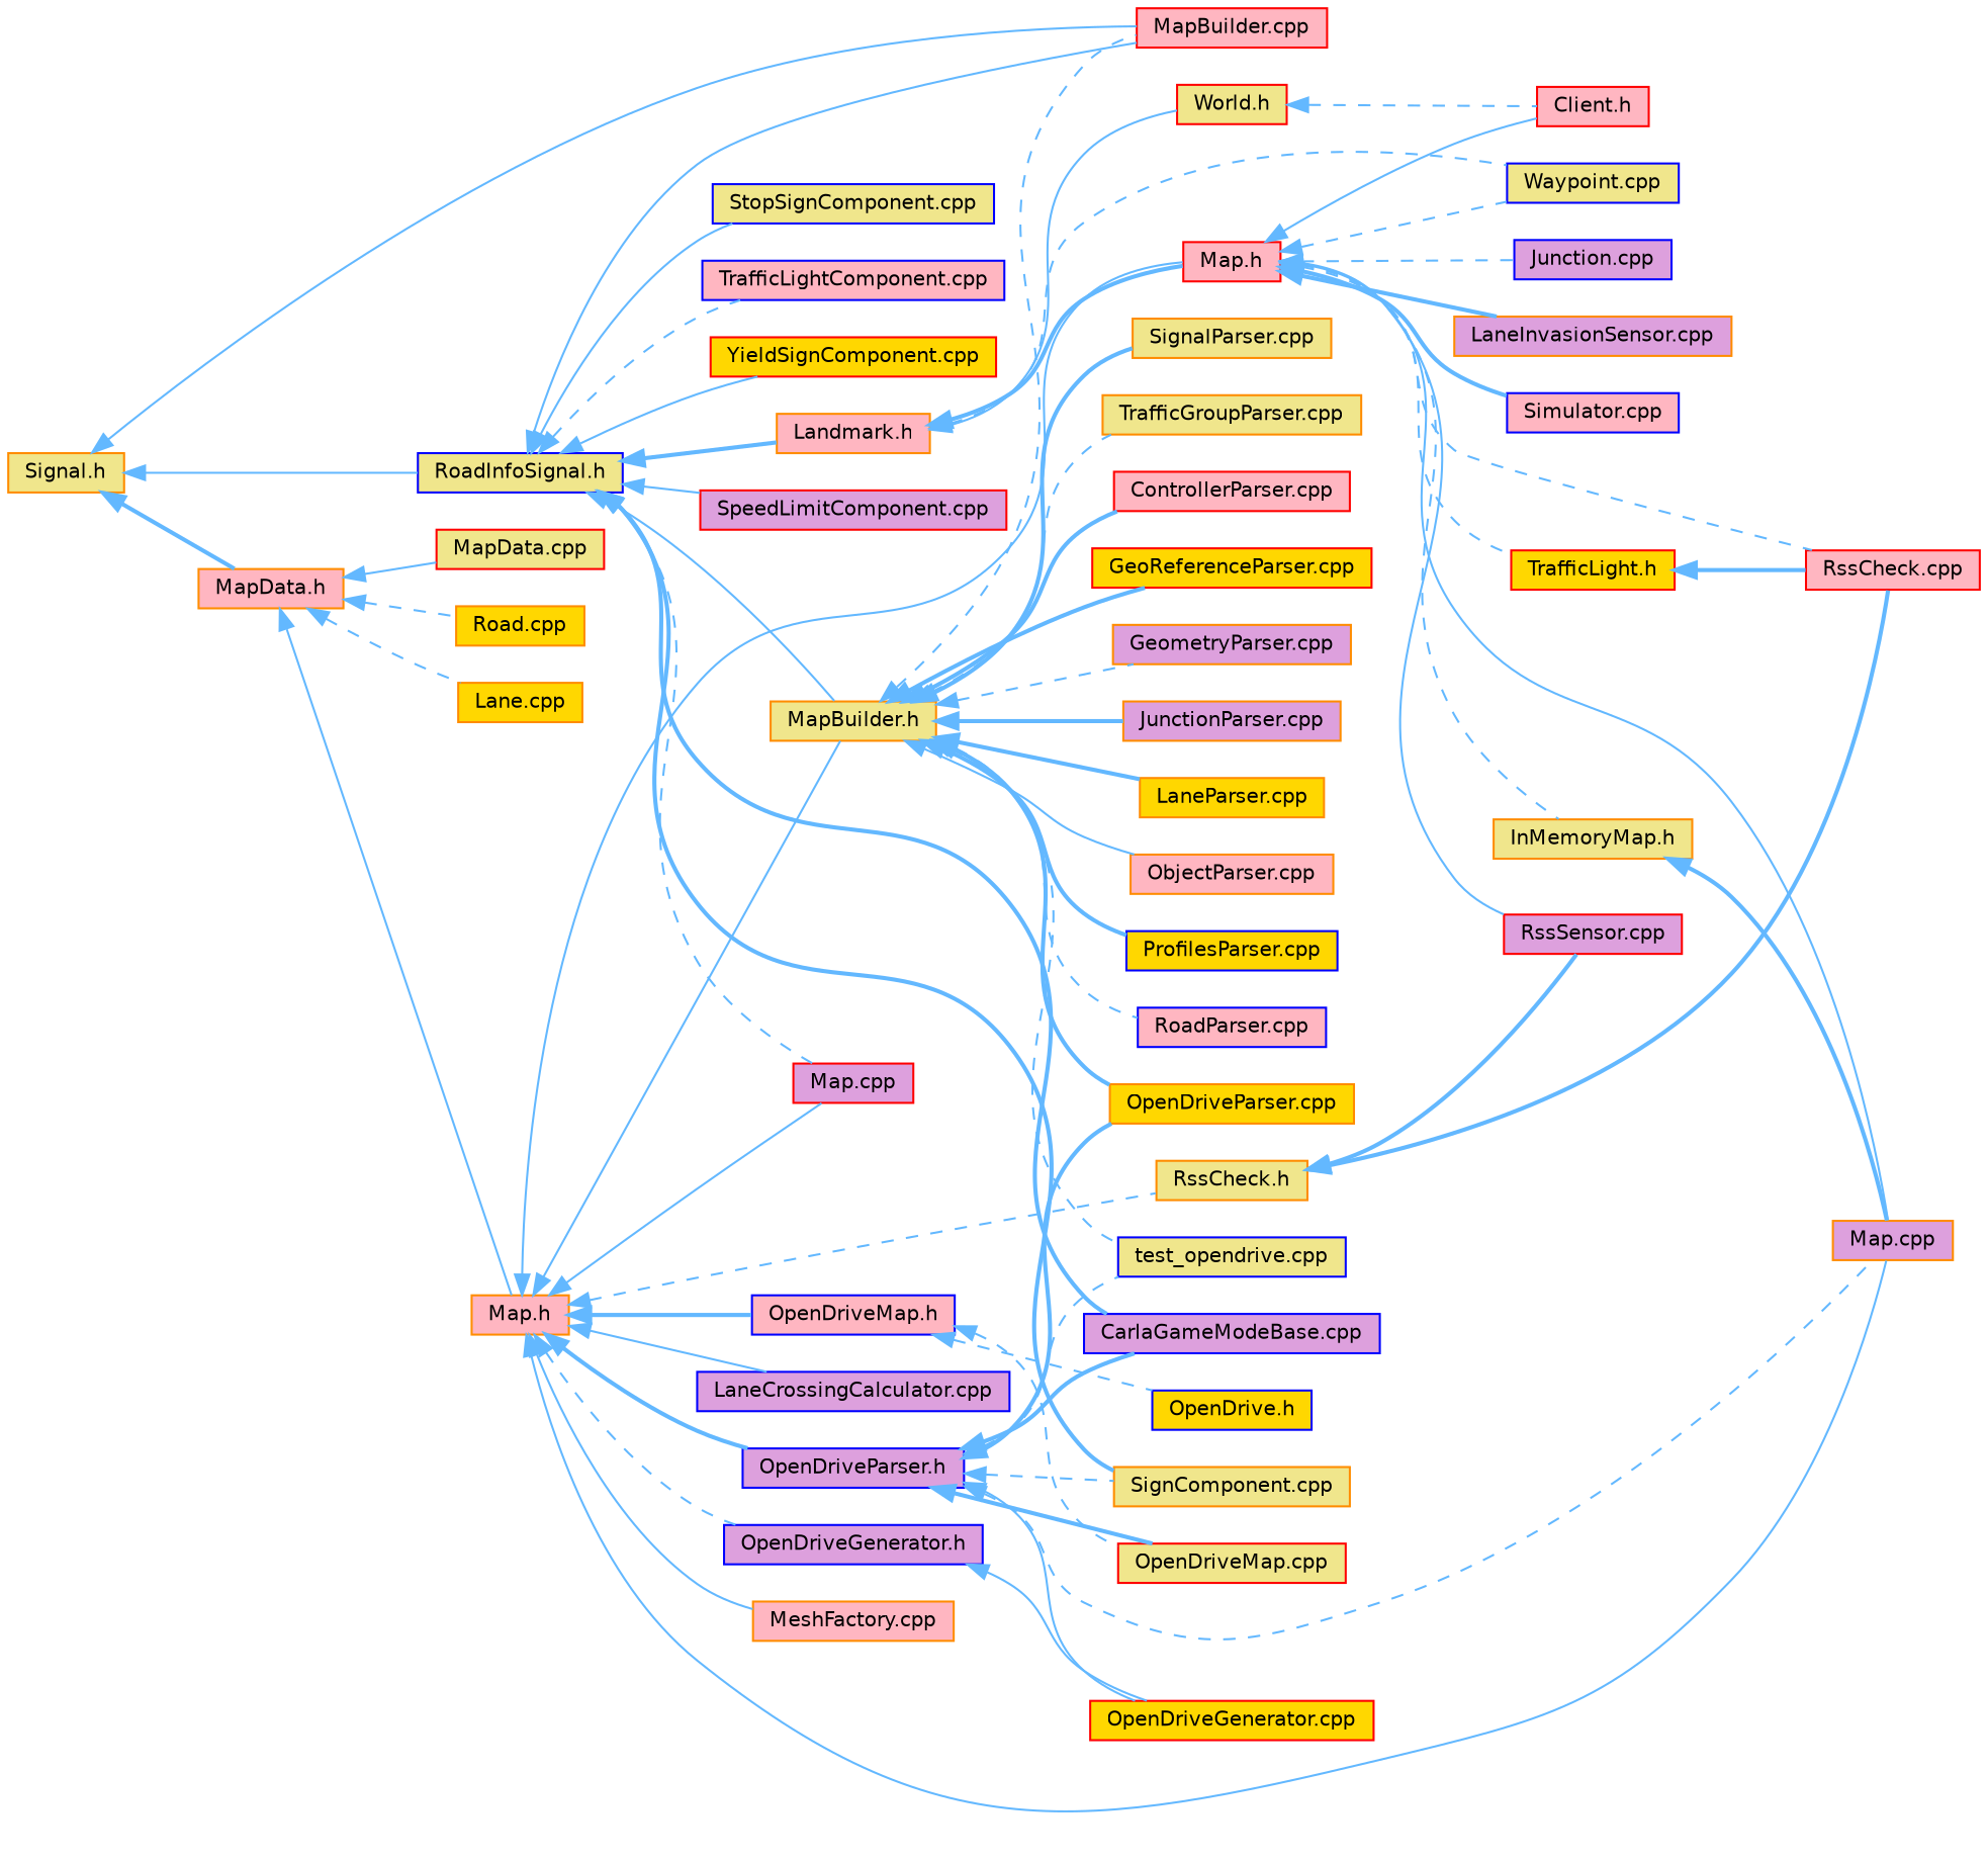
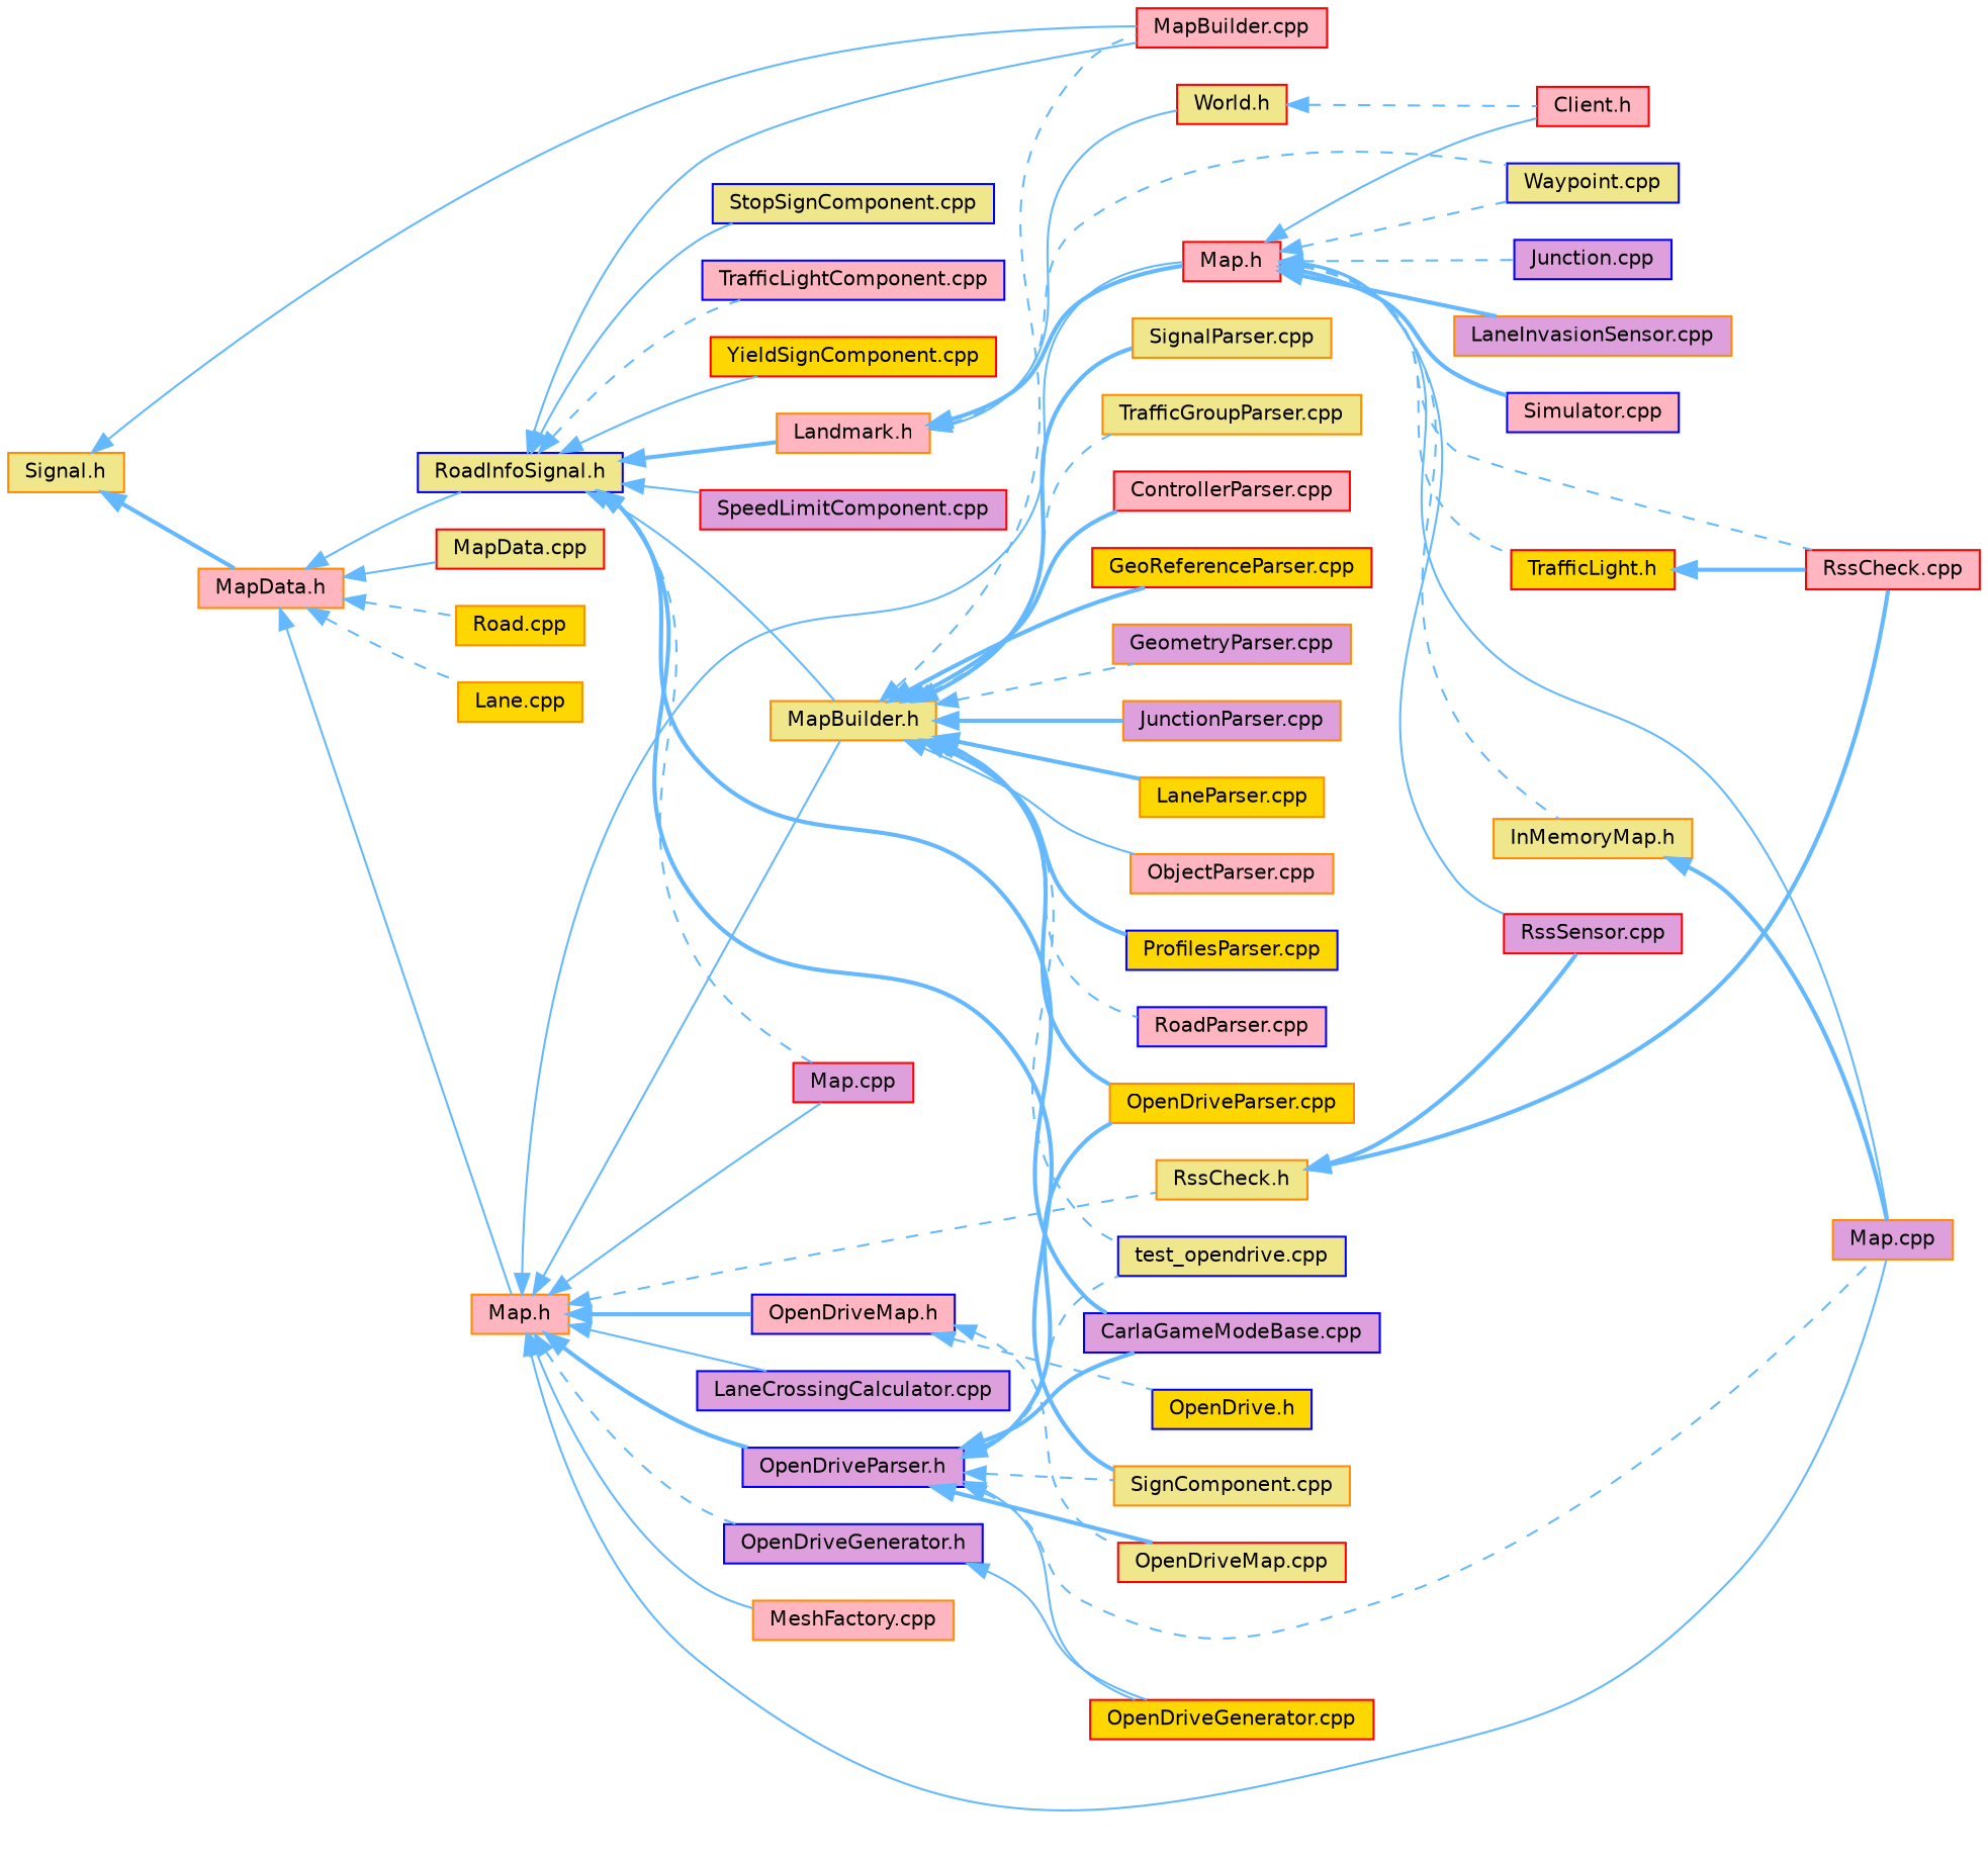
  digraph {
    rankdir=LR
    node [color=darkorange fillcolor=khaki fontname=Helvetica fontsize=10 shape=box style=filled]
    edge [color=steelblue1 dir=back fontname=Helvetica fontsize=10 labelfontname=Helvetica labelfontsize=10 style=bold]
    n1 [fontcolor=black height=0.2 label="Signal.h" width=0.4]
    n2 [color=red fillcolor=lightpink height=0.2 label="MapBuilder.cpp" width=0.4]
    n3 [fillcolor=lightpink height=0.2 label="MapData.h" width=0.4]
    n4 [color=blue height=0.2 label="RoadInfoSignal.h" width=0.4]
    n5 [fillcolor=gold height=0.2 label="Lane.cpp" width=0.4]
    n6 [fillcolor=lightpink height=0.2 label="Map.h" width=0.4]
    n7 [color=red height=0.2 label="MapData.cpp" width=0.4]
    n8 [fillcolor=gold height=0.2 label="Road.cpp" width=0.4]
    n9 [color=red fillcolor=plum height=0.2 label="Map.cpp" width=0.4]
    n10 [height=0.2 label="MapBuilder.h" width=0.4]
    n11 [color=blue fillcolor=plum height=0.2 label="CarlaGameModeBase.cpp" width=0.4]
    n12 [height=0.2 label="SignComponent.cpp" width=0.4]
    n13 [fillcolor=lightpink height=0.2 label="Landmark.h" width=0.4]
    n14 [color=red fillcolor=plum height=0.2 label="SpeedLimitComponent.cpp" width=0.4]
    n15 [color=blue height=0.2 label="StopSignComponent.cpp" width=0.4]
    n16 [color=blue fillcolor=lightpink height=0.2 label="TrafficLightComponent.cpp" width=0.4]
    n17 [color=red fillcolor=gold height=0.2 label="YieldSignComponent.cpp" width=0.4]
    n18 [color=blue fillcolor=plum height=0.2 label="LaneCrossingCalculator.cpp" width=0.4]
    n19 [fillcolor=plum height=0.2 label="Map.cpp" width=0.4]
    n20 [color=red fillcolor=lightpink height=0.2 label="Map.h" width=0.4]
    n21 [fillcolor=lightpink height=0.2 label="MeshFactory.cpp" width=0.4]
    n22 [color=blue fillcolor=plum height=0.2 label="OpenDriveGenerator.h" width=0.4]
    n23 [color=blue fillcolor=lightpink height=0.2 label="OpenDriveMap.h" width=0.4]
    n24 [color=blue fillcolor=plum height=0.2 label="OpenDriveParser.h" width=0.4]
    n25 [height=0.2 label="RssCheck.h" width=0.4]
    n26 [color=red fillcolor=lightpink height=0.2 label="Client.h" width=0.4]
    n27 [height=0.2 label="InMemoryMap.h" width=0.4]
    n28 [color=blue fillcolor=plum height=0.2 label="Junction.cpp" width=0.4]
    n29 [fillcolor=plum height=0.2 label="LaneInvasionSensor.cpp" width=0.4]
    n30 [color=red fillcolor=lightpink height=0.2 label="RssCheck.cpp" width=0.4]
    n31 [color=red fillcolor=plum height=0.2 label="RssSensor.cpp" width=0.4]
    n32 [color=blue fillcolor=lightpink height=0.2 label="Simulator.cpp" width=0.4]
    n33 [color=red fillcolor=gold height=0.2 label="TrafficLight.h" width=0.4]
    n34 [color=blue height=0.2 label="Waypoint.cpp" width=0.4]
    n35 [color=red fillcolor=lightpink height=0.2 label="ControllerParser.cpp" width=0.4]
    n36 [color=red fillcolor=gold height=0.2 label="GeoReferenceParser.cpp" width=0.4]
    n37 [fillcolor=plum height=0.2 label="GeometryParser.cpp" width=0.4]
    n38 [fillcolor=plum height=0.2 label="JunctionParser.cpp" width=0.4]
    n39 [fillcolor=gold height=0.2 label="LaneParser.cpp" width=0.4]
    n40 [fillcolor=lightpink height=0.2 label="ObjectParser.cpp" width=0.4]
    n41 [fillcolor=gold height=0.2 label="OpenDriveParser.cpp" width=0.4]
    n42 [color=blue fillcolor=gold height=0.2 label="ProfilesParser.cpp" width=0.4]
    n43 [color=blue fillcolor=lightpink height=0.2 label="RoadParser.cpp" width=0.4]
    n44 [height=0.2 label="SignalParser.cpp" width=0.4]
    n45 [height=0.2 label="TrafficGroupParser.cpp" width=0.4]
    n46 [color=blue height=0.2 label="test_opendrive.cpp" width=0.4]
    n47 [color=red fillcolor=gold height=0.2 label="OpenDriveGenerator.cpp" width=0.4]
    n48 [color=blue fillcolor=gold height=0.2 label="OpenDrive.h" width=0.4]
    n49 [color=red height=0.2 label="OpenDriveMap.cpp" width=0.4]
    n50 [color=red height=0.2 label="World.h" width=0.4]
    n1 -> n2 [style=solid]
    n1 -> n3
-   n1 -> n4 [style=solid]
+   n3 -> n4 [style=solid]
    n3 -> n5 [style=dashed]
    n3 -> n6 [style=solid]
    n3 -> n7 [style=solid]
    n3 -> n8 [style=dashed]
    n4 -> n2 [style=solid]
    n4 -> n9 [style=dashed]
    n4 -> n10 [style=solid]
    n4 -> n11
    n4 -> n12
    n4 -> n13
    n4 -> n14 [style=solid]
    n4 -> n15 [style=solid]
    n4 -> n16 [style=dashed]
    n4 -> n17 [style=solid]
    n6 -> n9 [style=solid]
    n6 -> n10 [style=solid]
    n6 -> n18 [style=solid]
    n6 -> n19 [style=solid]
    n6 -> n20 [style=solid]
    n6 -> n21 [style=solid]
    n6 -> n22 [style=dashed]
    n6 -> n23
    n6 -> n24
    n6 -> n25 [style=dashed]
    n10 -> n2 [style=dashed]
    n10 -> n35
    n10 -> n36
    n10 -> n37 [style=dashed]
    n10 -> n38
    n10 -> n39
    n10 -> n40 [style=solid]
    n10 -> n41
    n10 -> n42
    n10 -> n43 [style=dashed]
    n10 -> n44
    n10 -> n45 [style=dashed]
    n10 -> n46 [style=dashed]
    n13 -> n20
    n13 -> n34 [style=dashed]
    n13 -> n50 [style=solid]
    n20 -> n19 [style=solid]
    n20 -> n26 [style=solid]
    n20 -> n27 [style=dashed]
    n20 -> n28 [style=dashed]
    n20 -> n29
    n20 -> n30 [style=dashed]
    n20 -> n31 [style=solid]
    n20 -> n32
    n20 -> n33 [style=dashed]
    n20 -> n34 [style=dashed]
    n22 -> n47 [style=solid]
    n23 -> n48 [style=dashed]
    n23 -> n49 [style=dashed]
    n24 -> n11
    n24 -> n12 [style=dashed]
    n24 -> n19 [style=dashed]
    n24 -> n41
    n24 -> n46 [style=dashed]
    n24 -> n47 [style=solid]
    n24 -> n49
    n25 -> n30
    n25 -> n31
    n27 -> n19
    n33 -> n30
    n50 -> n26 [style=dashed]
  }
